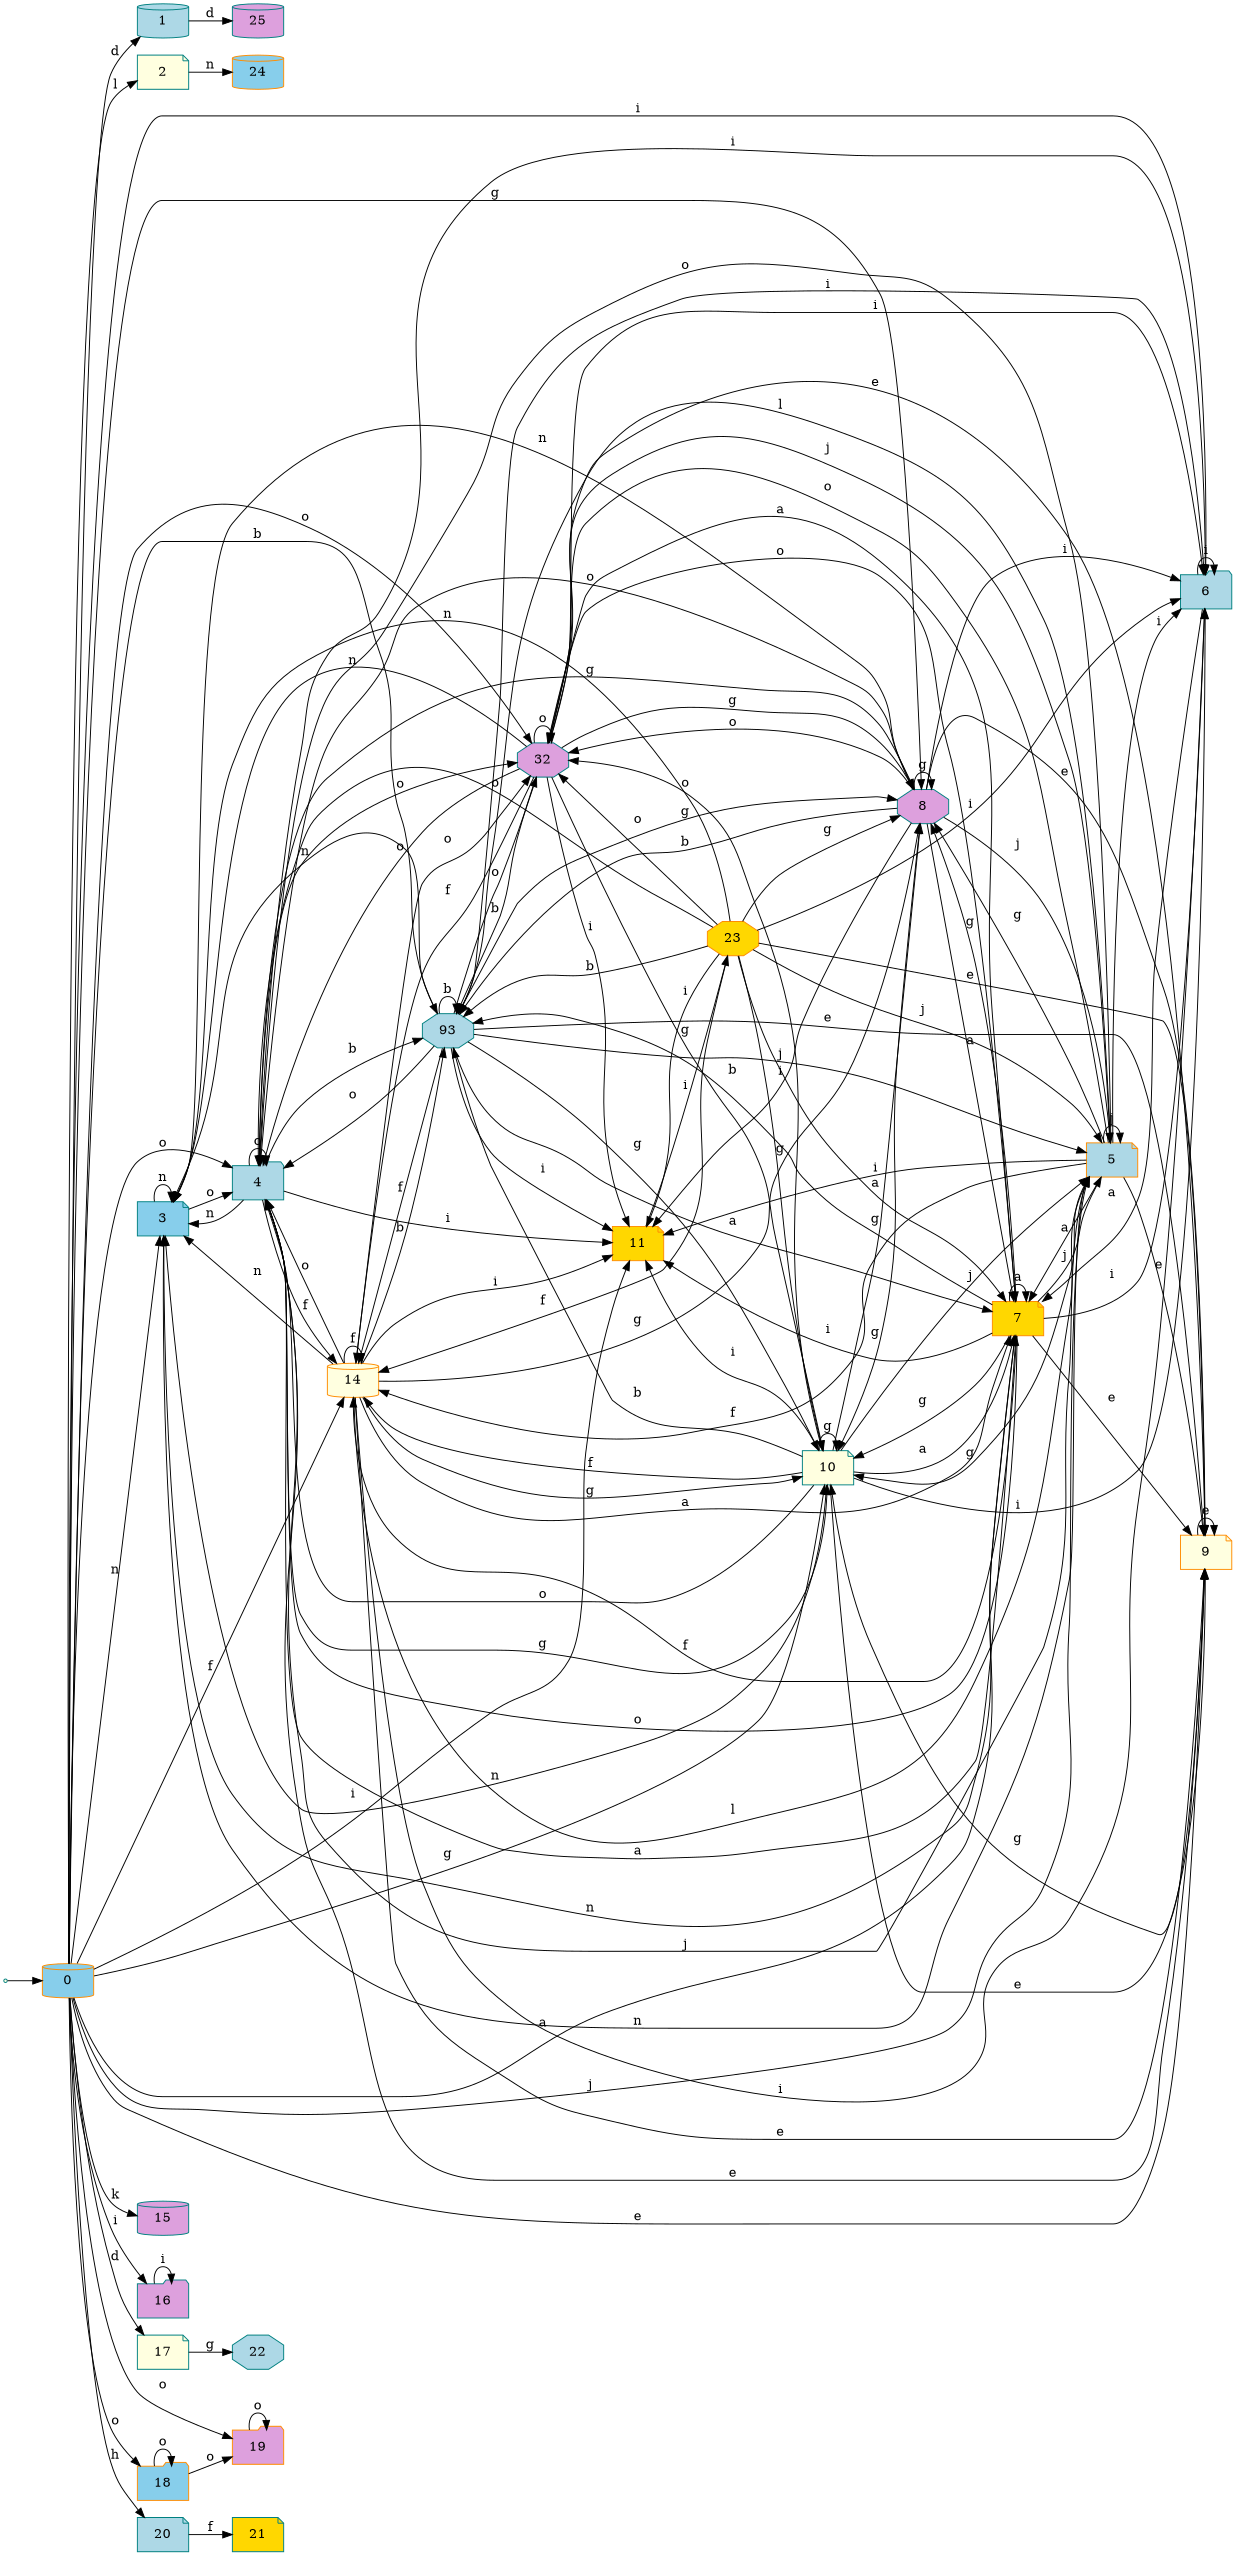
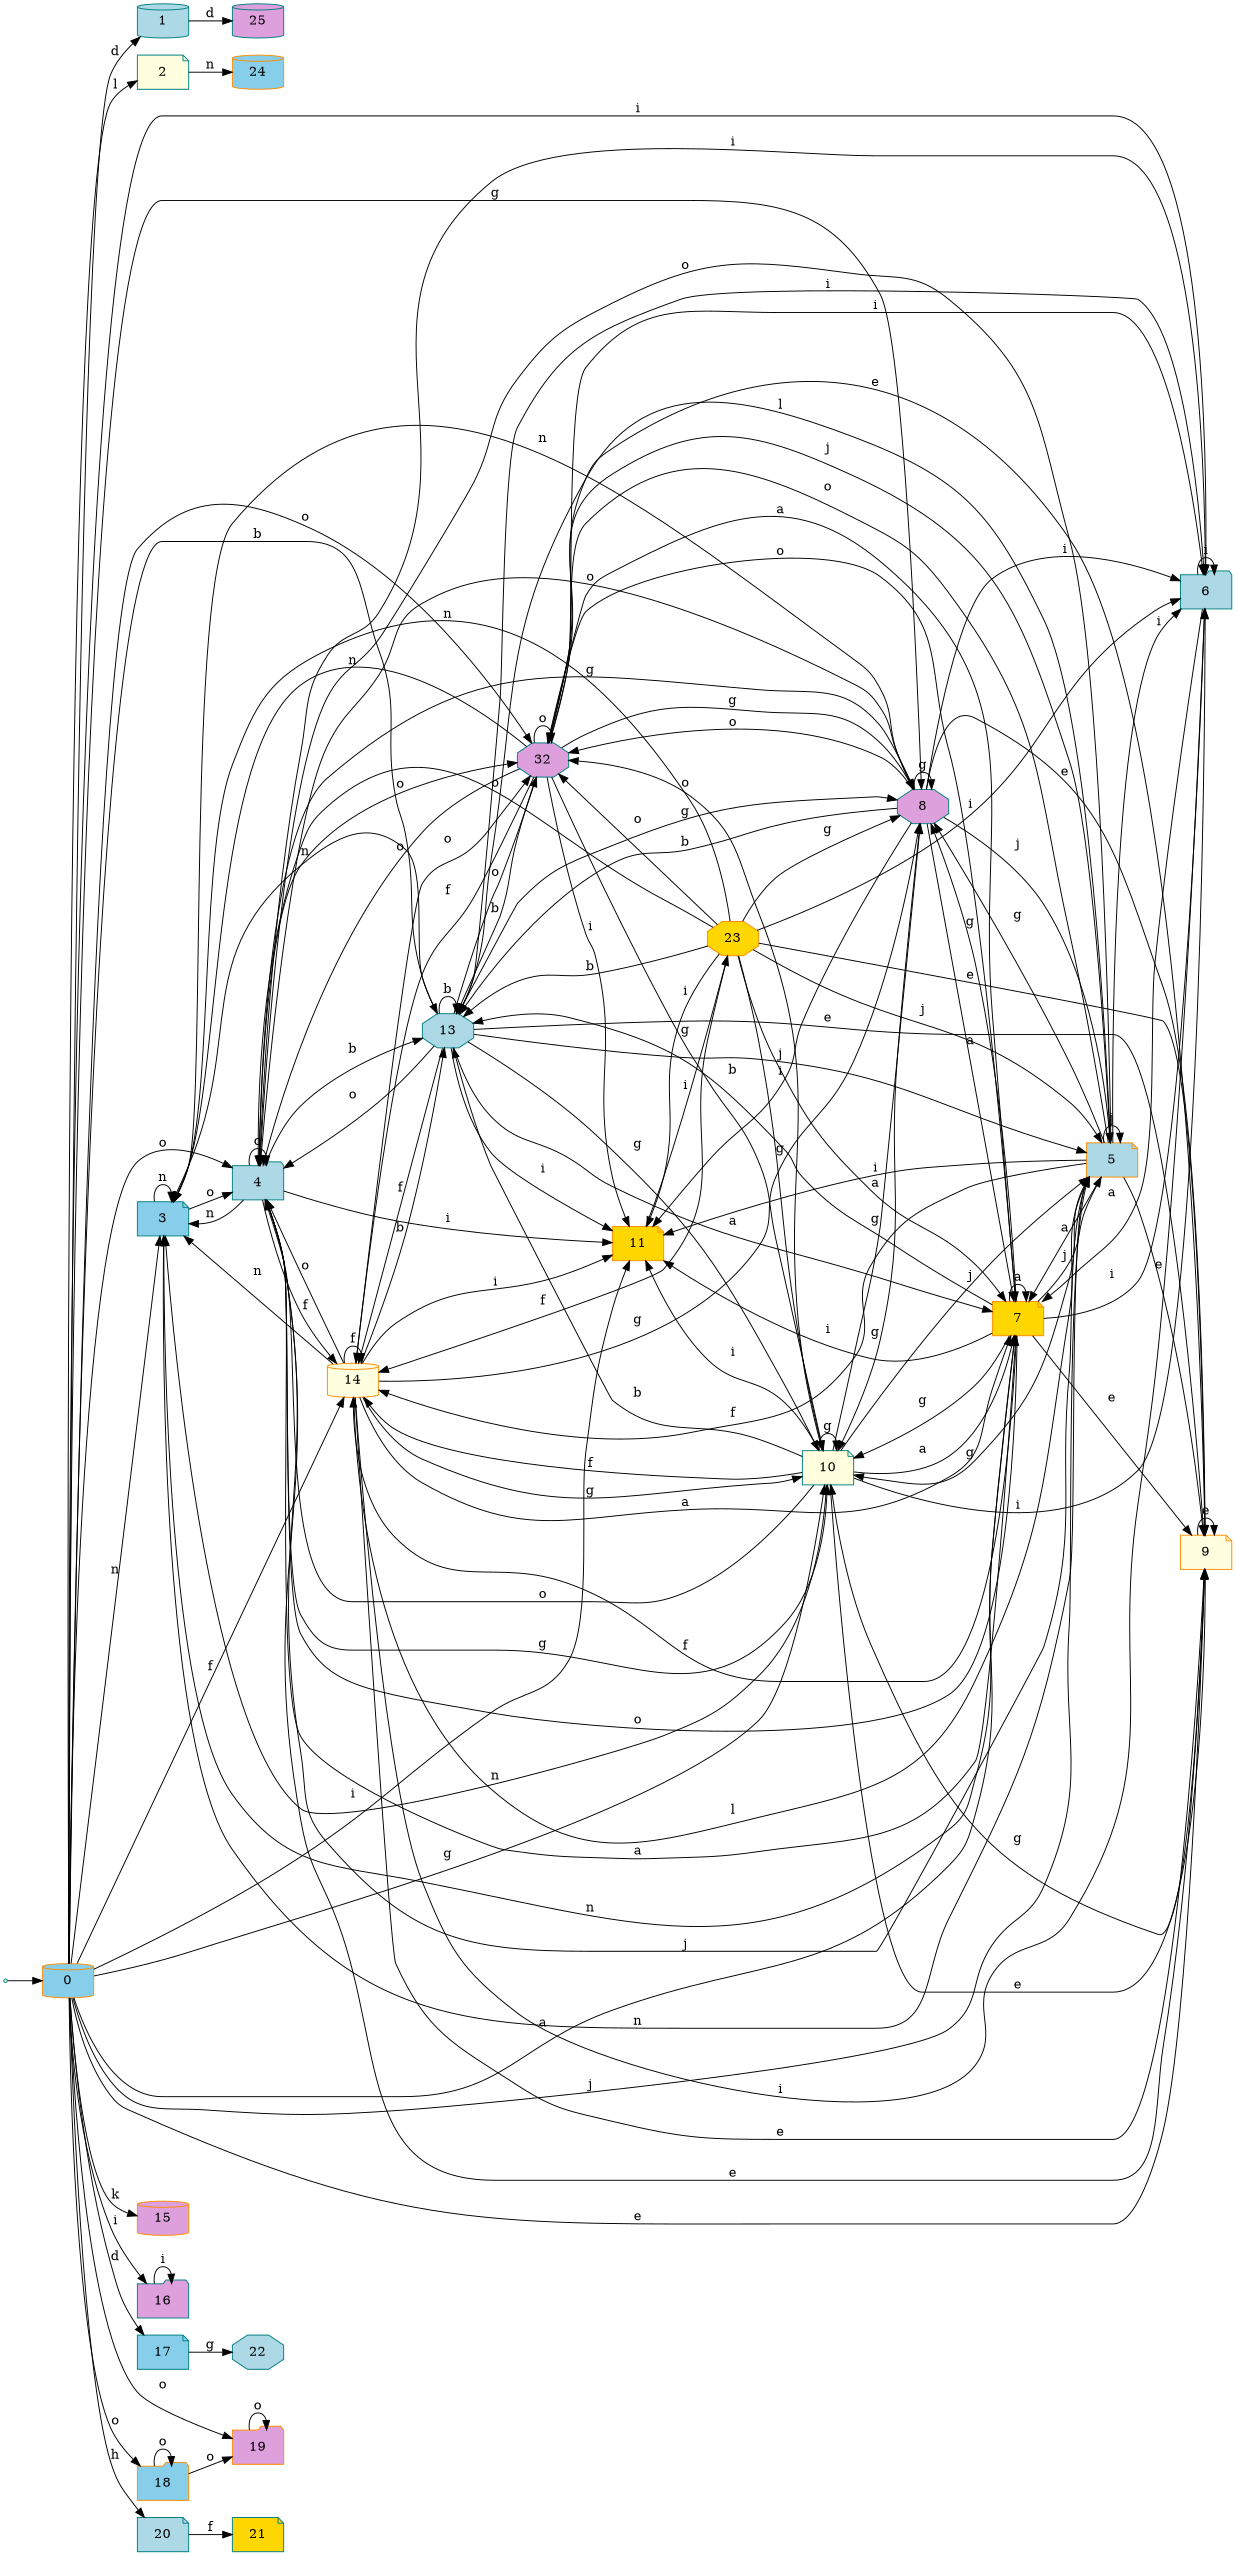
  digraph {
    rankdir=LR
    node [color=teal fillcolor=lightblue shape=note style=filled]
    dummy0 [fillcolor=lightyellow shape=point]
    0 [color=darkorange fillcolor=skyblue shape=cylinder]
    1 [shape=cylinder]
    2 [fillcolor=lightyellow]
    3 [fillcolor=skyblue]
    4 [shape=folder]
    5 [color=darkorange]
    6 [shape=folder]
    7 [color=darkorange fillcolor=gold]
    8 [fillcolor=plum shape=octagon]
    9 [color=darkorange fillcolor=lightyellow]
    10 [fillcolor=lightyellow]
    11 [color=darkorange fillcolor=gold]
    n14 [fillcolor=plum label=32 shape=octagon]
-   13 [shape=octagon label=93]
+   13 [shape=octagon]
    14 [color=darkorange fillcolor=lightyellow shape=cylinder]
-   15 [fillcolor=plum shape=cylinder]
+   15 [color=darkorange fillcolor=plum shape=cylinder]
    16 [fillcolor=plum shape=folder]
-   17 [fillcolor=lightyellow]
+   17 [fillcolor=skyblue]
    18 [color=darkorange fillcolor=skyblue shape=folder]
    19 [color=darkorange fillcolor=plum shape=folder]
    20
    25 [fillcolor=plum shape=cylinder]
    24 [color=darkorange fillcolor=skyblue shape=cylinder]
    23 [color=darkorange fillcolor=gold shape=octagon]
    22 [shape=octagon]
    21 [fillcolor=gold]
    dummy0 -> 0
    0 -> 1 [label=d]
    0 -> 2 [label=l]
    0 -> 3 [label=n]
    0 -> 4 [label=o]
    0 -> 5 [label=j]
    0 -> 6 [label=i]
    0 -> 7 [label=a]
    0 -> 8 [label=g]
    0 -> 9 [label=e]
    0 -> 10 [label=g]
    0 -> 11 [label=i]
    0 -> n14 [label=o]
    0 -> 13 [label=b]
    0 -> 14 [label=f]
    0 -> 15 [label=k]
    0 -> 16 [label=i]
    0 -> 17 [label=d]
    0 -> 18 [label=o]
    0 -> 19 [label=o]
    0 -> 20 [label=h]
    1 -> 25 [label=d]
    2 -> 24 [label=n]
    3 -> 3 [label=n]
    3 -> 4 [label=o]
    4 -> 3 [label=n]
    4 -> 4 [label=o]
    4 -> 5 [label=j]
    4 -> 6 [label=i]
    4 -> 7 [label=a]
    4 -> 8 [label=g]
    4 -> 9 [label=e]
    4 -> 10 [label=g]
    4 -> 11 [label=i]
    4 -> n14 [label=o]
    4 -> 13 [label=b]
    4 -> 14 [label=f]
    5 -> 3 [label=n]
    5 -> 4 [label=o]
    5 -> 5 [label=j]
    5 -> 6 [label=i]
    5 -> 7 [label=a]
    5 -> 8 [label=g]
    5 -> 9 [label=e]
    5 -> 10 [label=g]
    5 -> 11 [label=i]
    5 -> n14 [label=o]
    5 -> 13 [label=l]
    5 -> 14 [label=f]
    6 -> 6 [label=i]
    6 -> 7 [label=a]
    7 -> 3 [label=n]
    7 -> 4 [label=o]
    7 -> 5 [label=j]
    7 -> 6 [label=i]
    7 -> 7 [label=a]
    7 -> 8 [label=g]
    7 -> 9 [label=e]
    7 -> 10 [label=g]
    7 -> 11 [label=i]
    7 -> n14 [label=o]
    7 -> 13 [label=b]
    7 -> 14 [label=f]
    8 -> 3 [label=n]
    8 -> 4 [label=o]
    8 -> 5 [label=j]
    8 -> 6 [label=i]
    8 -> 7 [label=a]
    8 -> 8 [label=g]
    8 -> 9 [label=e]
    8 -> 10 [label=g]
    8 -> 11 [label=i]
    8 -> n14 [label=o]
    8 -> 13 [label=b]
    9 -> 9 [label=e]
    9 -> 10 [label=g]
    10 -> 3 [label=n]
    10 -> 4 [label=o]
    10 -> 5 [label=j]
    10 -> 6 [label=i]
    10 -> 7 [label=a]
    10 -> 8 [label=g]
    10 -> 9 [label=e]
    10 -> 10 [label=g]
    10 -> 11 [label=i]
    10 -> n14 [label=o]
    10 -> 13 [label=b]
    10 -> 14 [label=f]
    11 -> 23 [label=i]
    n14 -> 3 [label=n]
    n14 -> 4 [label=o]
    n14 -> 5 [label=j]
    n14 -> 6 [label=i]
    n14 -> 7 [label=a]
    n14 -> 8 [label=g]
    n14 -> 9 [label=e]
    n14 -> 10 [label=g]
    n14 -> 11 [label=i]
    n14 -> n14 [label=o]
    n14 -> 13 [label=b]
    n14 -> 14 [label=f]
    13 -> 3 [label=n]
    13 -> 4 [label=o]
    13 -> 5 [label=j]
    13 -> 6 [label=i]
    13 -> 7 [label=a]
    13 -> 8 [label=g]
    13 -> 9 [label=e]
    13 -> 10 [label=g]
    13 -> 11 [label=i]
    13 -> n14 [label=o]
    13 -> 13 [label=b]
    13 -> 14 [label=f]
    14 -> 3 [label=n]
    14 -> 4 [label=o]
    14 -> 5 [label=l]
    14 -> 6 [label=i]
    14 -> 7 [label=a]
    14 -> 8 [label=g]
    14 -> 9 [label=e]
    14 -> 10 [label=g]
    14 -> 11 [label=i]
    14 -> n14 [label=o]
    14 -> 13 [label=b]
    14 -> 14 [label=f]
    16 -> 16 [label=i]
    17 -> 22 [label=g]
    18 -> 18 [label=o]
    18 -> 19 [label=o]
    19 -> 19 [label=o]
    20 -> 21 [label=f]
    23 -> 3 [label=n]
    23 -> 4 [label=o]
    23 -> 5 [label=j]
    23 -> 6 [label=i]
    23 -> 7 [label=a]
    23 -> 8 [label=g]
    23 -> 9 [label=e]
    23 -> 10 [label=g]
    23 -> 11 [label=i]
    23 -> n14 [label=o]
    23 -> 13 [label=b]
    23 -> 14 [label=f]
  }
